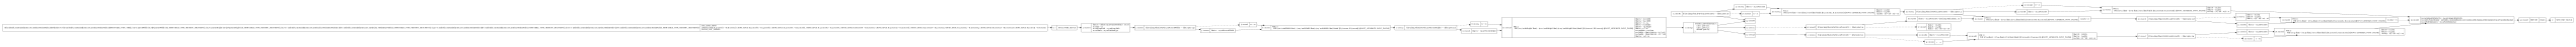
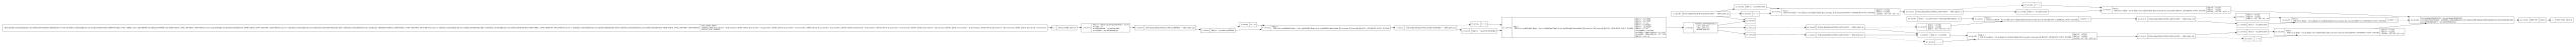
  digraph {
    fontname="Playfair Display"
    rankdir=LR
    node [fontname="Playfair Display" shape=record]
    edge [fontname="Playfair Display"]
    n1 [label="{0\:\ ?|MTH_ENTER_BLOCK\l}"]
    n2 [label="{2\:\ 0x0000|float r0 = ((float) r13.mFramePosition) \/ 100.0f\lr10.time = r0\lr10.mDrawPath = r13.mDrawPath\lr10.mMode = r13.mPositionType\l}"]
    n3 [label="{3\:\ 0x0016|if (java.lang.Float.isNaN(r13.mPercentWidth) == false) goto L40\l}"]
    n4 [label="{4\:\ 0x0018|r1 = r0\l}"]
    n5 [label="{5\:\ 0x001a|float r1 = r13.mPercentWidth\l}"]
    n6 [label="{6\:\ 0x001c|PHI: r1 \l  PHI: (r1v6 'scaleWidth' float) = (r1v5 'scaleWidth' float), (r1v7 'scaleWidth' float) binds: [B:5:0x001a, B:4:0x0018] A[DONT_GENERATE, DONT_INLINE]\l}"]
    n7 [label="{7\:\ 0x0022|if (java.lang.Float.isNaN(r13.mPercentHeight) == false) goto L39\l}"]
    n8 [label="{8\:\ 0x0024|r2 = r0\l}"]
    n9 [label="{9\:\ 0x0026|float r2 = r13.mPercentHeight\l}"]
    n10 [label="{10\:\ 0x0028|PHI: r2 \l  PHI: (r2v3 'scaleHeight' float) = (r2v2 'scaleHeight' float), (r2v4 'scaleHeight' float) binds: [B:9:0x0026, B:8:0x0024] A[DONT_GENERATE, DONT_INLINE]\l|float r3 = r15.width\lfloat r4 = r14.width\lfloat r3 = r3 \- r4\lfloat r5 = r15.height\lfloat r6 = r14.height\lfloat r5 = r5 \- r6\lr10.position = r10.time\lr10.width = (float) ((int) (r4 + (r3 * r1)))\lr10.height = (float) ((int) (r6 + (r5 * r2)))\lfloat r4 = 1.0f \- r0\l}"]
    n11 [label="{11\:\ 0x004a|switch(r13.mPositionType) \{\l    case 1: goto L30;\l    case 2: goto L21;\l    default: goto L9;\l\}\l}"]
    n12 [label="{12\:\ 0x004d}"]
    n13 [label="{15\:\ 0x0057}"]
    n14 [label="{24\:\ 0x0088}"]
    n15 [label="{13\:\ 0x0053|if (java.lang.Float.isNaN(r13.mPercentX) == false) goto L20\l}"]
    n16 [label="{16\:\ 0x005d|if (java.lang.Float.isNaN(r13.mPercentX) == false) goto L29\l}"]
    n17 [label="{14\:\ 0x0055|r7 = r0\l}"]
-   n18 [label="{33\:\ 0x00b5|float r7 = r13.mPercentX\l}"]
+   n18 [label="{33\:\ 0x00b5|float r7 = r13.switch\l}"]
    n19 [label="{34\:\ 0x00b7|PHI: r7 \l  PHI: (r7v41 float) = (r7v40 float), (r7v51 float) binds: [B:33:0x00b5, B:14:0x0055] A[DONT_GENERATE, DONT_INLINE]\l|float r8 = r15.f18x\lfloat r9 = r14.f18x\lr10.f18x = (r7 * (r8 \- r9)) + r9\l}"]
    n20 [label="{35\:\ 0x00c7|if (java.lang.Float.isNaN(r13.mPercentY) == false) goto L19\l}"]
    n21 [label="{36\:\ 0x00c9|r7 = r0\l}"]
    n22 [label="{37\:\ 0x00cb|float r7 = r13.mPercentY\l}"]
    n23 [label="{38\:\ 0x00cd|PHI: r7 \l  PHI: (r7v47 float) = (r7v46 float), (r7v50 float) binds: [B:37:0x00cb, B:36:0x00c9] A[DONT_GENERATE, DONT_INLINE]\l|float r8 = r15.f19y\lfloat r9 = r14.f19y\lr10.f19y = (r7 * (r8 \- r9)) + r9\l}"]
    n24 [label="{39\:\ 0x00d7|r10.mAnimateRelativeTo = r14.mAnimateRelativeTo\lr10.mKeyFrameEasing = androidx.constraintlayout.core.motion.utils.Easing.getInterpolator(r13.mTransitionEasing)\lr10.mPathMotionArc = r13.mPathMotionArc\l}"]
    n25 [label="{40\:\ 0x00e7|RETURN\l|return\l}"]
    n26 [label="{1\:\ ?|MTH_EXIT_BLOCK\l}"]
    n27 [label="{17\:\ 0x005f|float r7 = r15.f18x\lfloat r8 = r14.f18x\lfloat r7 = ((r7 \- r8) * r0) + r8\l}"]
    n28 [label="{18\:\ 0x0068|float r7 = r13.mPercentX * java.lang.Math.min(r2, r1)\l}"]
    n29 [label="{19\:\ 0x0070|PHI: r7 \l  PHI: (r7v21 float) = (r7v20 float), (r7v33 float) binds: [B:18:0x0068, B:17:0x005f] A[DONT_GENERATE, DONT_INLINE]\l|r10.f18x = r7\l}"]
    n30 [label="{20\:\ 0x0078|if (java.lang.Float.isNaN(r13.mPercentY) == false) goto L28\l}"]
    n31 [label="{21\:\ 0x007a|float r7 = r15.f19y\lfloat r8 = r14.f19y\lfloat r7 = ((r7 \- r8) * r0) + r8\l}"]
    n32 [label="{22\:\ 0x0083|float r7 = r13.mPercentY\l}"]
    n33 [label="{23\:\ 0x0085|PHI: r7 \l  PHI: (r7v25 float) = (r7v24 float), (r7v29 float) binds: [B:22:0x0083, B:21:0x007a] A[DONT_GENERATE, DONT_INLINE]\l|r10.f19y = r7\l}"]
    n34 [label="{25\:\ 0x008e|if (java.lang.Float.isNaN(r13.mPercentX) == false) goto L38\l}"]
    n35 [label="{26\:\ 0x0090|r7 = r0\l}"]
    n36 [label="{27\:\ 0x0092|float r7 = r13.mPercentX\l}"]
    n37 [label="{28\:\ 0x0094|PHI: r7 \l  PHI: (r7v6 float) = (r7v5 float), (r7v16 float) binds: [B:27:0x0092, B:26:0x0090] A[DONT_GENERATE, DONT_INLINE]\l|float r8 = r15.f18x\lfloat r9 = r14.f18x\lr10.f18x = (r7 * (r8 \- r9)) + r9\l}"]
    n38 [label="{29\:\ 0x00a4|if (java.lang.Float.isNaN(r13.mPercentY) == false) goto L37\l}"]
    n39 [label="{30\:\ 0x00a6|r7 = r0\l}"]
    n40 [label="{31\:\ 0x00a8|float r7 = r13.mPercentY\l}"]
    n41 [label="{32\:\ 0x00aa|PHI: r7 \l  PHI: (r7v12 float) = (r7v11 float), (r7v15 float) binds: [B:31:0x00a8, B:30:0x00a6] A[DONT_GENERATE, DONT_INLINE]\l|float r8 = r15.f19y\lfloat r9 = r14.f19y\lr10.f19y = (r7 * (r8 \- r9)) + r9\l}"]
    n42 [label="{void androidx.constraintlayout.core.motion.MotionPaths.initPolar((r10v0 'this' androidx.constraintlayout.core.motion.MotionPaths A[IMMUTABLE_TYPE, THIS]), (r11v0 'parentWidth' int A[D('parentWidth' int), IMMUTABLE_TYPE, METHOD_ARGUMENT]), (r12v0 'parentHeight' int A[D('parentHeight' int), IMMUTABLE_TYPE, METHOD_ARGUMENT]), (r13v0 'c' androidx.constraintlayout.core.motion.key.MotionKeyPosition A[D('c' androidx.constraintlayout.core.motion.key.MotionKeyPosition), IMMUTABLE_TYPE, METHOD_ARGUMENT]), (r14v0 's' androidx.constraintlayout.core.motion.MotionPaths A[D('s' androidx.constraintlayout.core.motion.MotionPaths), IMMUTABLE_TYPE, METHOD_ARGUMENT]), (r15v0 'e' androidx.constraintlayout.core.motion.MotionPaths A[D('e' androidx.constraintlayout.core.motion.MotionPaths), IMMUTABLE_TYPE, METHOD_ARGUMENT]))  | USE_LINES_HINTS\lCROSS_EDGE: B:37:0x00cb \-\> B:38:0x00cd, CROSS_EDGE: B:33:0x00b5 \-\> B:34:0x00b7, CROSS_EDGE: B:23:0x0085 \-\> B:39:0x00d7, CROSS_EDGE: B:22:0x0083 \-\> B:23:0x0085, CROSS_EDGE: B:18:0x0068 \-\> B:19:0x0070, CROSS_EDGE: B:32:0x00aa \-\> B:39:0x00d7, CROSS_EDGE: B:31:0x00a8 \-\> B:32:0x00aa, CROSS_EDGE: B:27:0x0092 \-\> B:28:0x0094, CROSS_EDGE: B:9:0x0026 \-\> B:10:0x0028, CROSS_EDGE: B:5:0x001a \-\> B:6:0x001c\lINLINE_NOT_NEEDED\l}"]
    n1 -> n2
    n2 -> n3
-   n3 -> n4 [style=dashed]
+   n5 -> n4 [style=dashed]
    n3 -> n5
    n4 -> n6
    n5 -> n6
    n6 -> n7
    n7 -> n8 [style=dashed]
    n7 -> n9
    n8 -> n10
    n9 -> n10
    n10 -> n11
    n11 -> n12
    n11 -> n13
    n11 -> n14
    n12 -> n15
    n13 -> n16 [style=dashed]
    n15 -> n17 [style=dashed]
    n15 -> n18
    n16 -> n27 [style=dashed]
-   n16 -> n28
+   n16 -> n18
    n17 -> n19
    n18 -> n19
    n19 -> n20
    n20 -> n21 [style=dashed]
    n20 -> n22
    n21 -> n23
    n22 -> n23
    n23 -> n24
    n24 -> n25
    n25 -> n26
-   n38 -> n29
+   n27 -> n29
    n28 -> n29
    n29 -> n30
    n30 -> n31 [style=dashed]
    n30 -> n32
    n31 -> n33
    n32 -> n33
    n33 -> n24
    n34 -> n14
    n34 -> n35 [style=dashed]
    n34 -> n36
    n35 -> n37
    n36 -> n37
    n37 -> n38
    n38 -> n39 [style=dashed]
    n38 -> n40
    n39 -> n41
    n40 -> n41
    n41 -> n24
    n42 -> n1
  }
